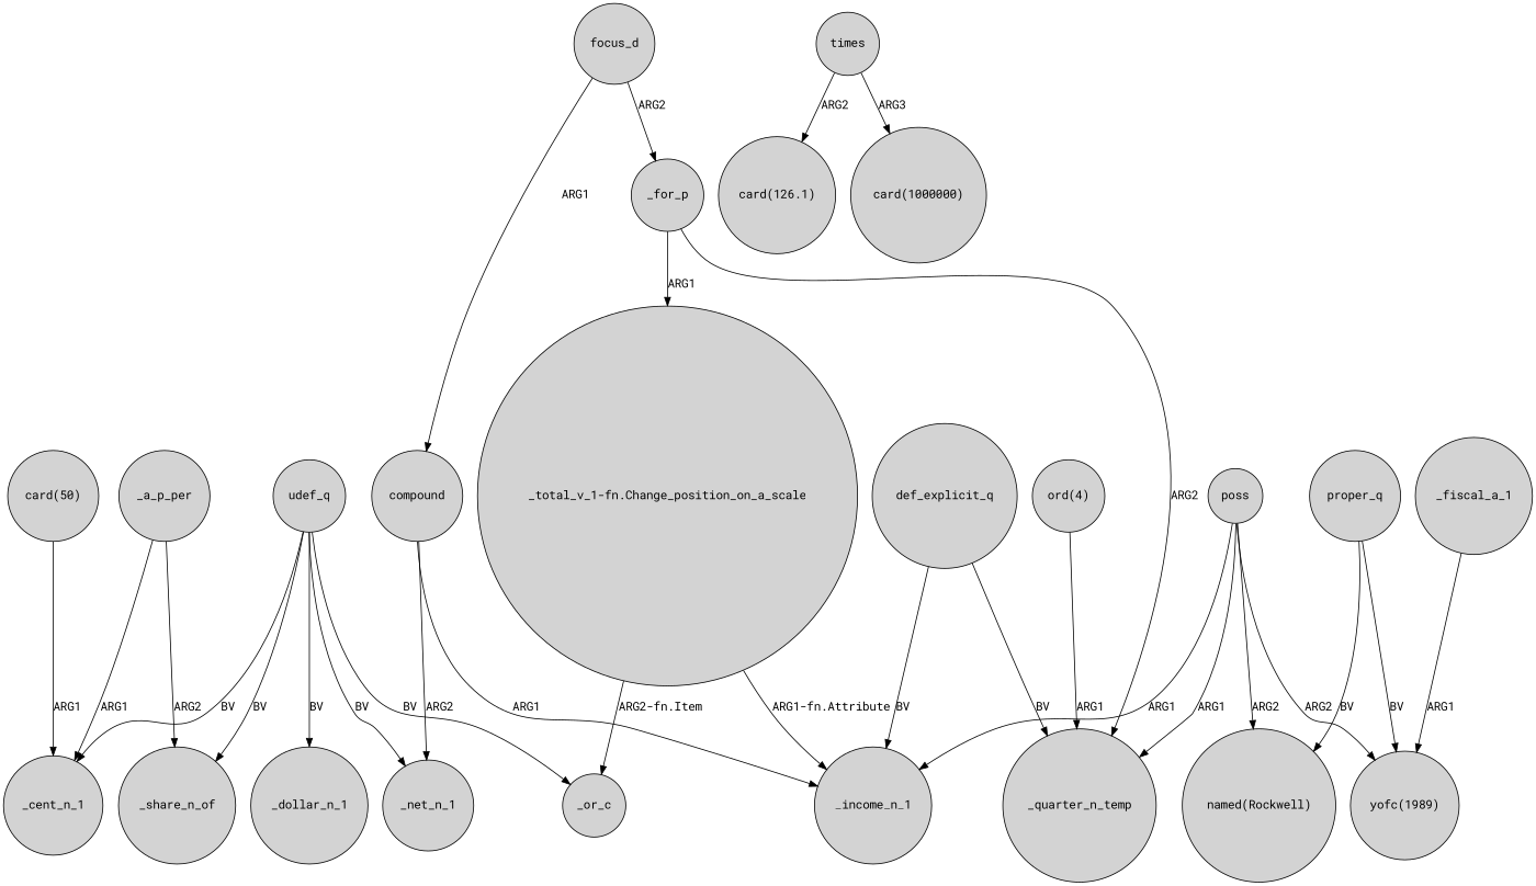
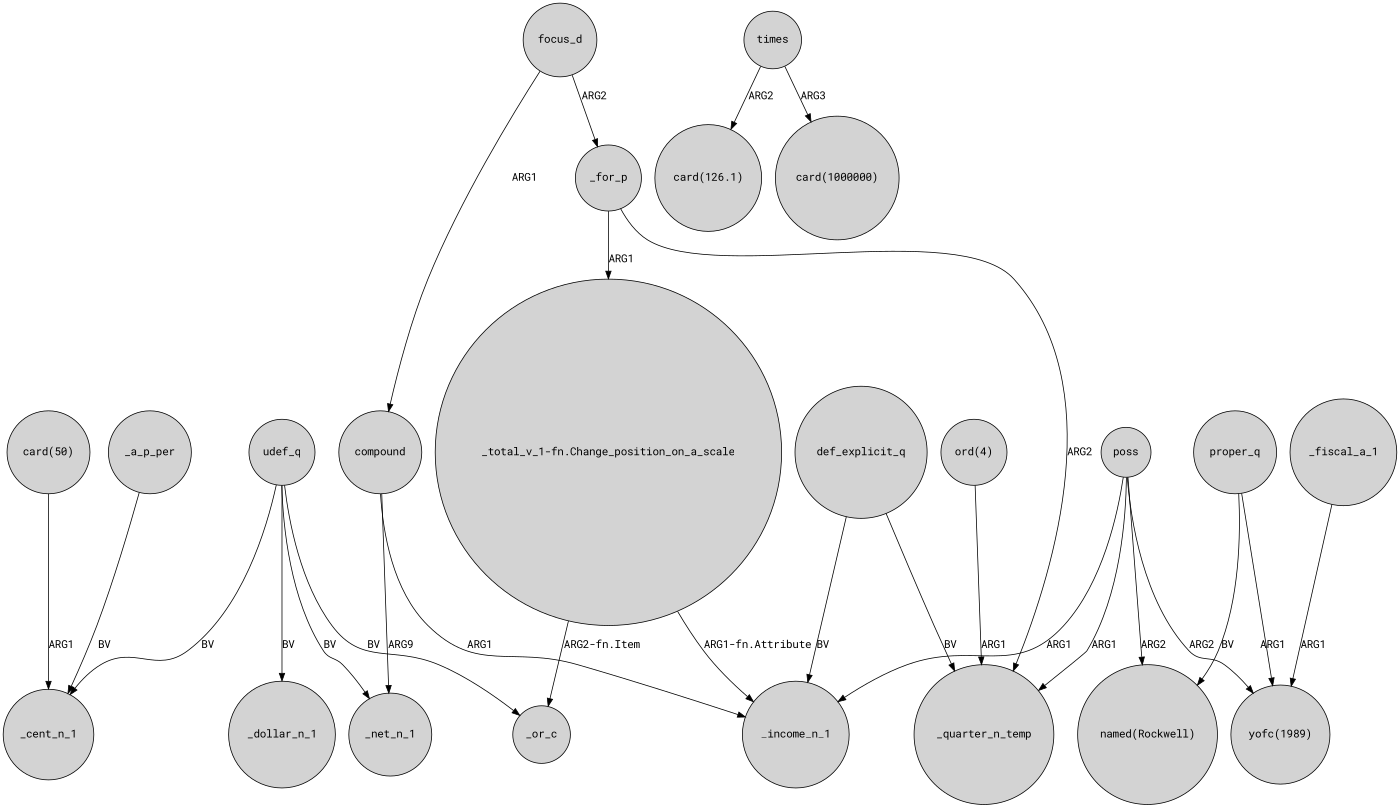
  digraph {
    fontname="Roboto Mono"
    node [fontname="Roboto Mono" shape=circle style=filled]
    edge [fontname="Roboto Mono"]
    compound
    _net_n_1
    _income_n_1
    _a_p_per
    _cent_n_1
-   _share_n_of
    times
    "card(126.1)"
    "card(1000000)"
    poss
    "named(Rockwell)"
    "yofc(1989)"
    _quarter_n_temp
    _fiscal_a_1
    udef_q
    _dollar_n_1
    _or_c
    def_explicit_q
    _for_p
    "_total_v_1-fn.Change_position_on_a_scale"
    focus_d
    proper_q
    "card(50)"
    "ord(4)"
-   compound -> _net_n_1 [label=ARG2]
+   compound -> _net_n_1 [label=ARG9]
    compound -> _income_n_1 [label=ARG1]
-   _a_p_per -> _cent_n_1 [label=ARG1]
-   _a_p_per -> _share_n_of [label=ARG2]
+   _a_p_per -> _cent_n_1 [label=BV]
    times -> "card(126.1)" [label=ARG2]
    times -> "card(1000000)" [label=ARG3]
    poss -> _income_n_1 [label=ARG1]
    poss -> "named(Rockwell)" [label=ARG2]
    poss -> "yofc(1989)" [label=ARG2]
    poss -> _quarter_n_temp [label=ARG1]
    _fiscal_a_1 -> "yofc(1989)" [label=ARG1]
    udef_q -> _net_n_1 [label=BV]
    udef_q -> _cent_n_1 [label=BV]
-   udef_q -> _share_n_of [label=BV]
    udef_q -> _dollar_n_1 [label=BV]
    udef_q -> _or_c [label=BV]
    def_explicit_q -> _income_n_1 [label=BV]
    def_explicit_q -> _quarter_n_temp [label=BV]
    _for_p -> _quarter_n_temp [label=ARG2]
    _for_p -> "_total_v_1-fn.Change_position_on_a_scale" [label=ARG1]
    "_total_v_1-fn.Change_position_on_a_scale" -> _income_n_1 [label="ARG1-fn.Attribute"]
    "_total_v_1-fn.Change_position_on_a_scale" -> _or_c [label="ARG2-fn.Item"]
    focus_d -> compound [label=ARG1]
    focus_d -> _for_p [label=ARG2]
    proper_q -> "named(Rockwell)" [label=BV]
-   proper_q -> "yofc(1989)" [label=BV]
+   proper_q -> "yofc(1989)" [label=ARG1]
    "card(50)" -> _cent_n_1 [label=ARG1]
    "ord(4)" -> _quarter_n_temp [label=ARG1]
  }
